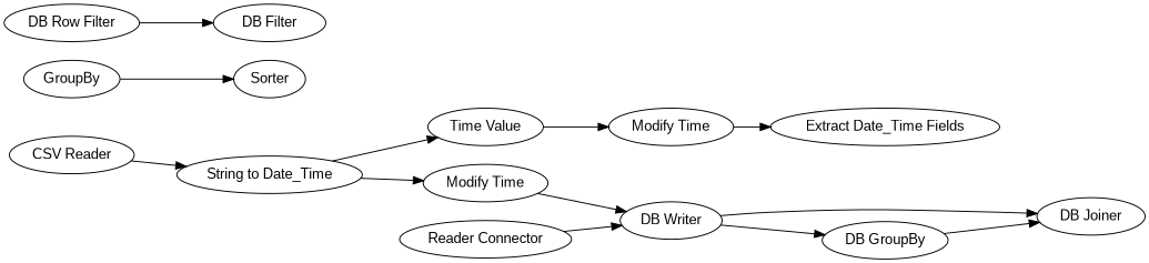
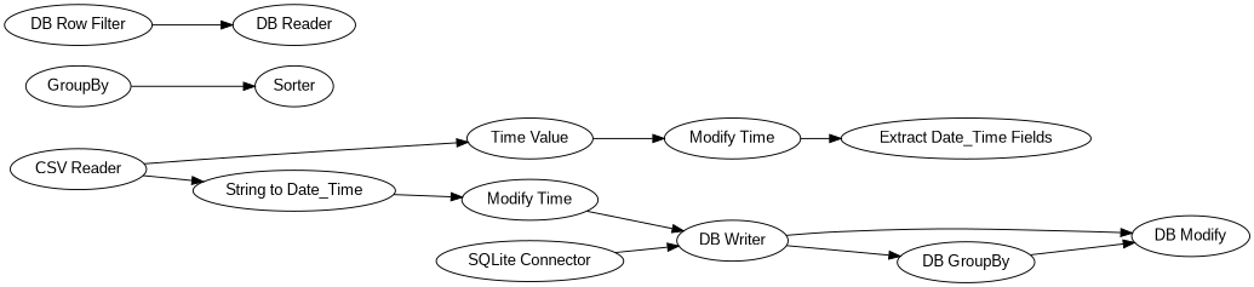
  digraph {
    fontname="Liberation Sans"
    rankdir=LR
    node [fontname="Liberation Sans"]
    edge [fontname="Liberation Sans"]
    n1 [label="String to Date_Time"]
    n2 [label="Time Value"]
    n3 [label="Modify Time"]
    n4 [label="Modify Time"]
    n5 [label="DB Writer"]
    n6 [label="Extract Date_Time Fields"]
    n7 [label=GroupBy]
    n8 [label=Sorter]
    n9 [label="CSV Reader"]
-   n10 [label="DB Joiner"]
+   n10 [label="DB Modify"]
    n11 [label="DB Row Filter"]
-   n12 [label="DB Filter"]
-   n13 [label="Reader Connector"]
+   n12 [label="DB Reader"]
+   n13 [label="SQLite Connector"]
    n14 [label="DB GroupBy"]
-   n1 -> n2
+   n9 -> n2
    n1 -> n3
    n2 -> n4
    n3 -> n5
    n4 -> n6
    n5 -> n10
    n5 -> n14
    n7 -> n8
    n9 -> n1
    n11 -> n12
    n13 -> n5
    n14 -> n10
  }
